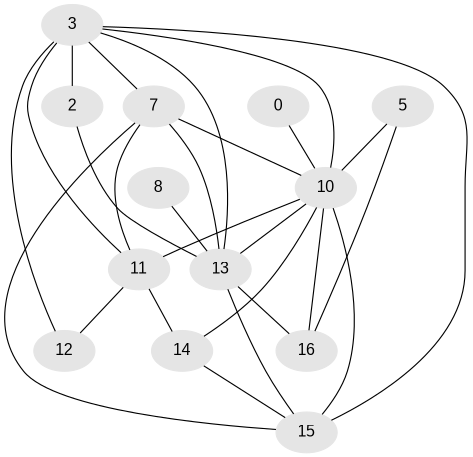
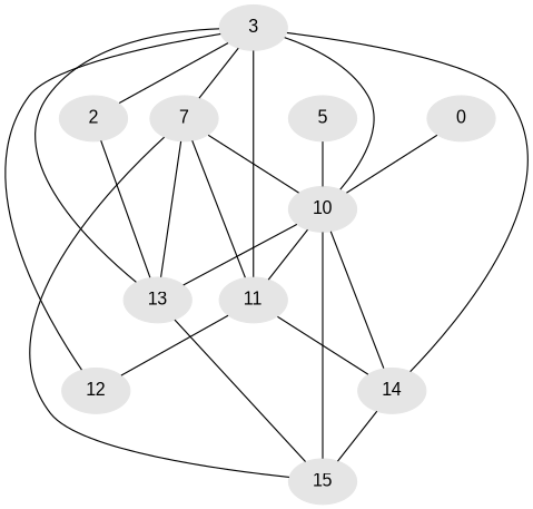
  graph {
    fontname="Liberation Sans"
    node [color=gray90 fontname="Liberation Sans" style=filled]
    edge [fontname="Liberation Sans" weight=1.0]
    11
    12
    14
    13
    15
-   16
    2
    3
    7
    10
    n11 [label=0]
    5
-   8
    11 -- 12
    11 -- 14
    14 -- 15
    13 -- 15
-   13 -- 16
    2 -- 13
    3 -- 11 [weight=7.0]
    3 -- 12
    3 -- 13 [weight=2.0]
-   3 -- 15
+   3 -- 14
    3 -- 2 [weight=2.0]
    3 -- 7
    3 -- 10 [weight=4.0]
    7 -- 11 [weight=7.0]
    7 -- 13 [weight=2.0]
    7 -- 15
    7 -- 10 [weight=4.0]
    10 -- 11 [weight=16.0]
    10 -- 14
    10 -- 13 [weight=3.0]
    10 -- 15 [weight=2.0]
-   10 -- 16 [weight=2.0]
    n11 -- 10
-   5 -- 16
    5 -- 10 [weight=2.0]
-   8 -- 13
  }
